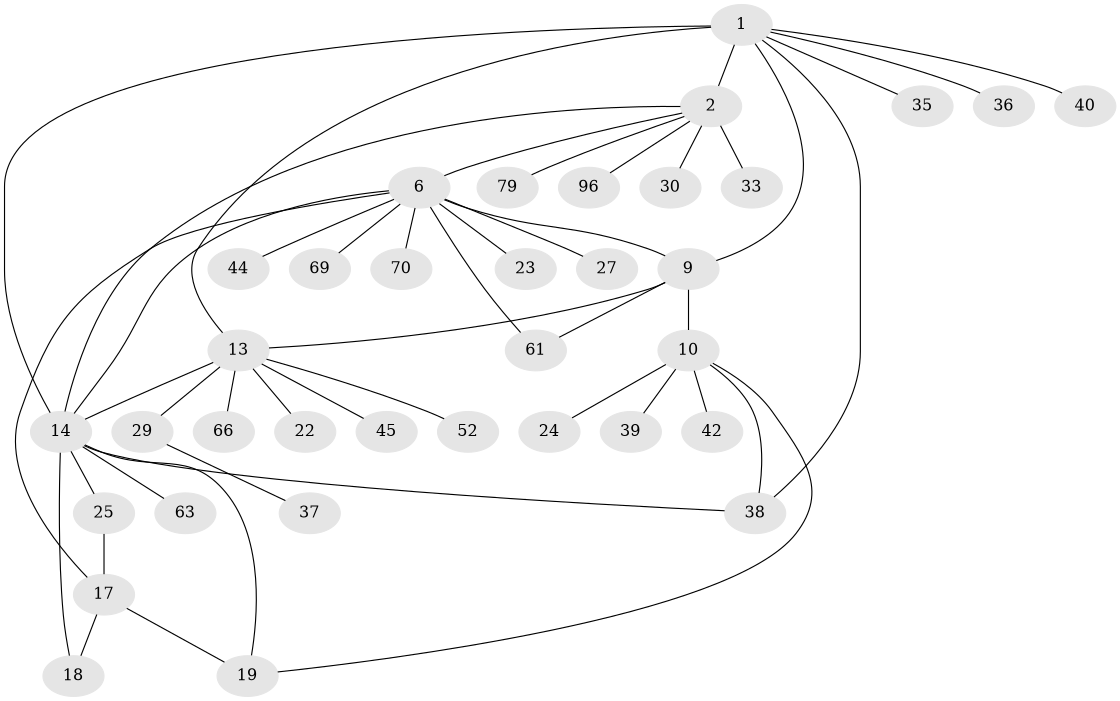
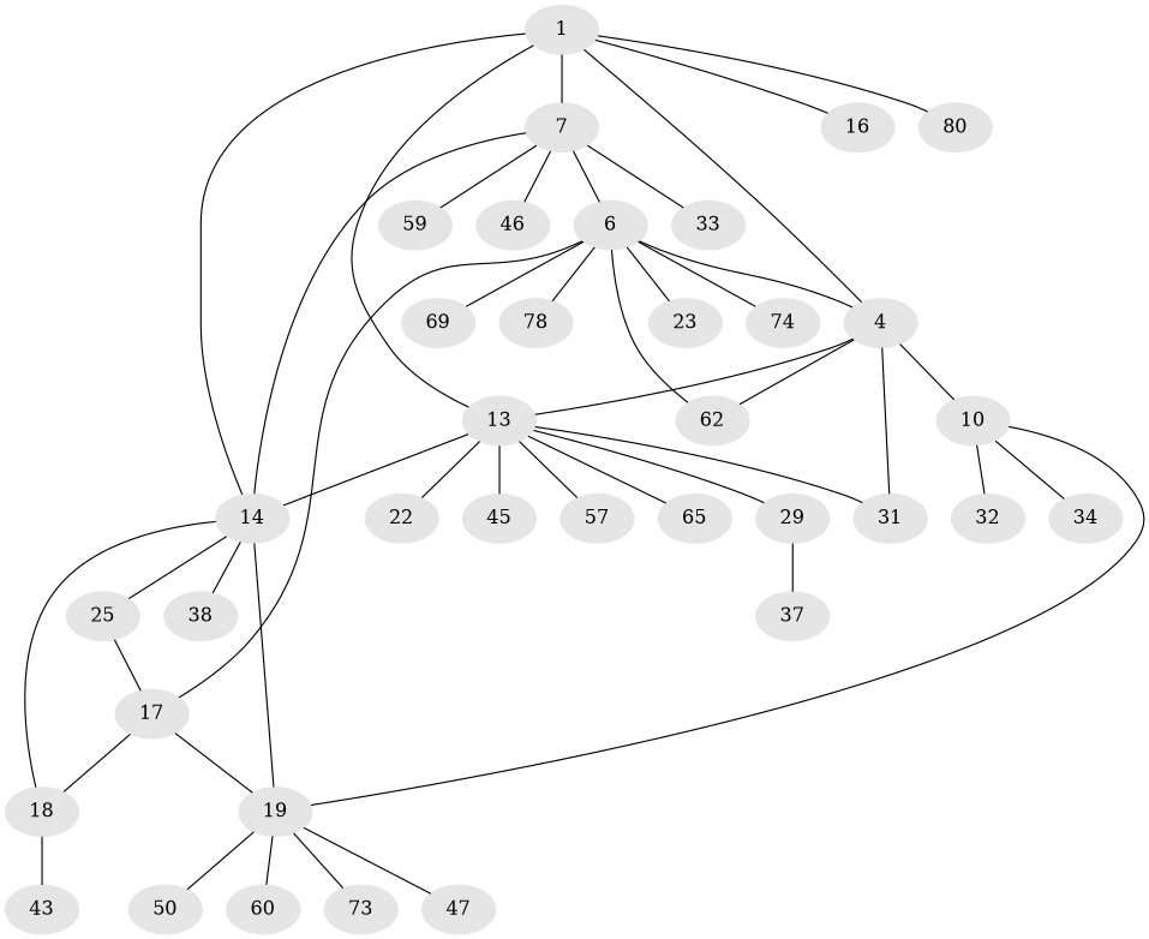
  graph {
    node [color=gray90 style=filled]
    1 [super="+3"]
-   2 [super="+4+64+49"]
-   9 [super="+77+65+61+56"]
+   2 [super="+4+64+49" label=7]
+   9 [super="+77+65+61+56" label=4]
    13 [super="+34+15+51"]
    14 [super="+16+48"]
-   35
-   36
+   36 [label=16]
    38 [super="+41"]
-   40
+   40 [label=80]
    n10 [label=6 super="+26+7+8+6"]
-   30 [super="+74"]
    33
-   79
-   46 [label=96]
-   62 [super="+80+81" label=61]
+   79 [label=59]
+   46
+   62 [super="+80+81"]
    10 [super="+11+12"]
+   31
    22
    29
    45
-   52
-   66
+   52 [label=57]
+   66 [label=65]
    19 [super="+32"]
    18
    25
-   63
    17 [super="+54"]
    23
-   27
-   44
+   44 [label=74]
    69
-   78 [label=70]
-   24
-   39
-   42
+   78
+   24 [label=34]
+   39 [label=32]
+   47
+   50 [super="+59"]
+   60
+   73
    37
+   43
    1 -- 2 [weight=4]
    1 -- 9
    1 -- 13
    1 -- 14
-   1 -- 35
    1 -- 36
-   1 -- 38 [weight=2]
    1 -- 40
    2 -- 14
    2 -- n10
-   2 -- 30
    2 -- 33
    2 -- 79
    2 -- 46
    9 -- 13 [weight=2]
    9 -- 62
    9 -- 10 [weight=3]
+   9 -- 31
    13 -- 14 [weight=4]
+   13 -- 31
    13 -- 22
    13 -- 29
    13 -- 45
    13 -- 52
    13 -- 66
    14 -- 38
    14 -- 19
    14 -- 18
    14 -- 25
-   14 -- 63
    n10 -- 9
-   n10 -- 14
    n10 -- 62
    n10 -- 17
    n10 -- 23
-   n10 -- 27
    n10 -- 44
    n10 -- 69
    n10 -- 78
-   10 -- 38
    10 -- 19
    10 -- 24
    10 -- 39
-   10 -- 42
    29 -- 37
+   19 -- 47
+   19 -- 50
+   19 -- 60
+   19 -- 73
+   18 -- 43
    25 -- 17
    17 -- 19
    17 -- 18
  }
